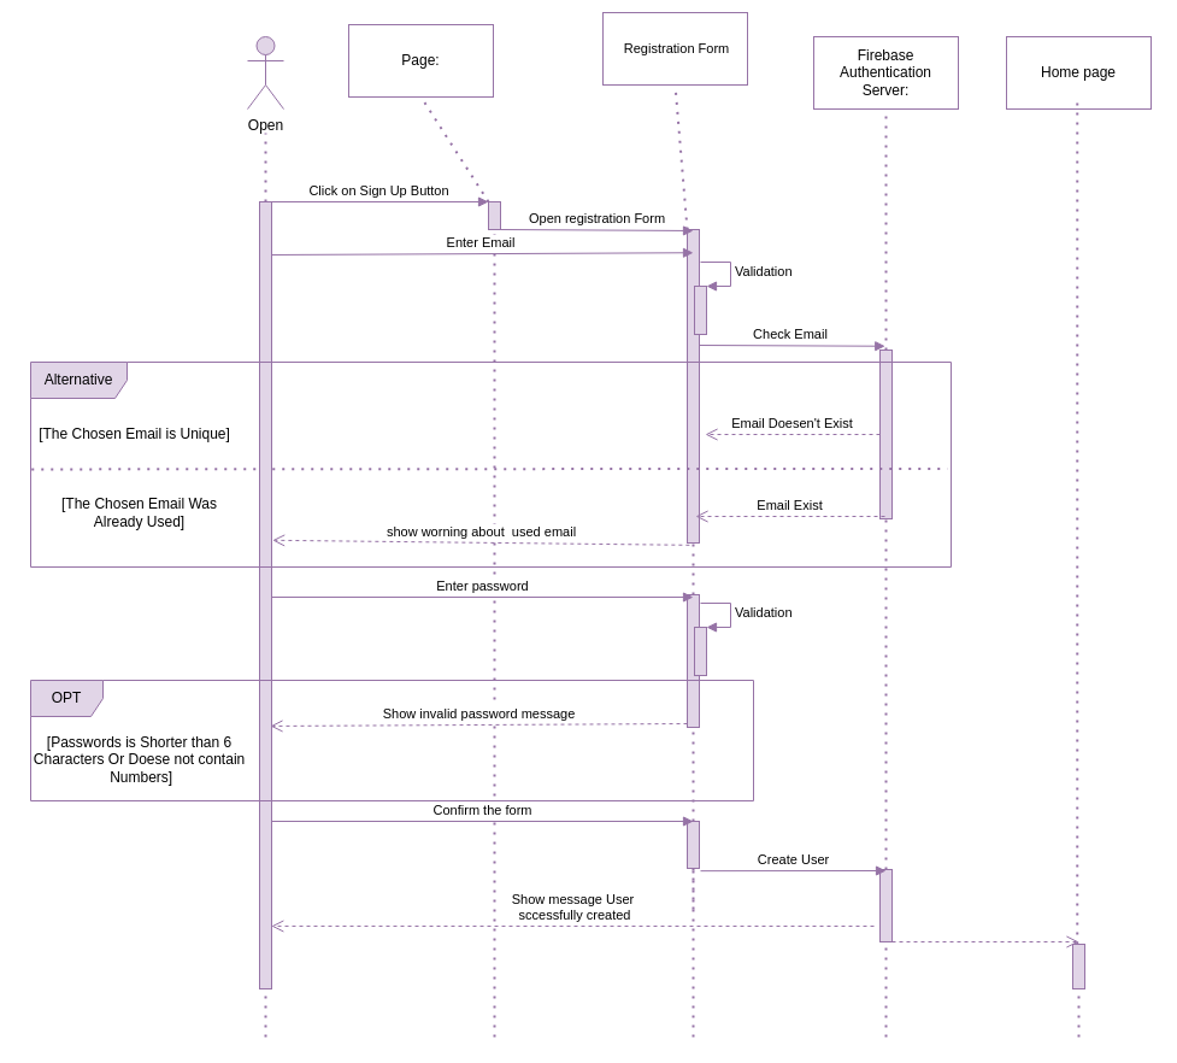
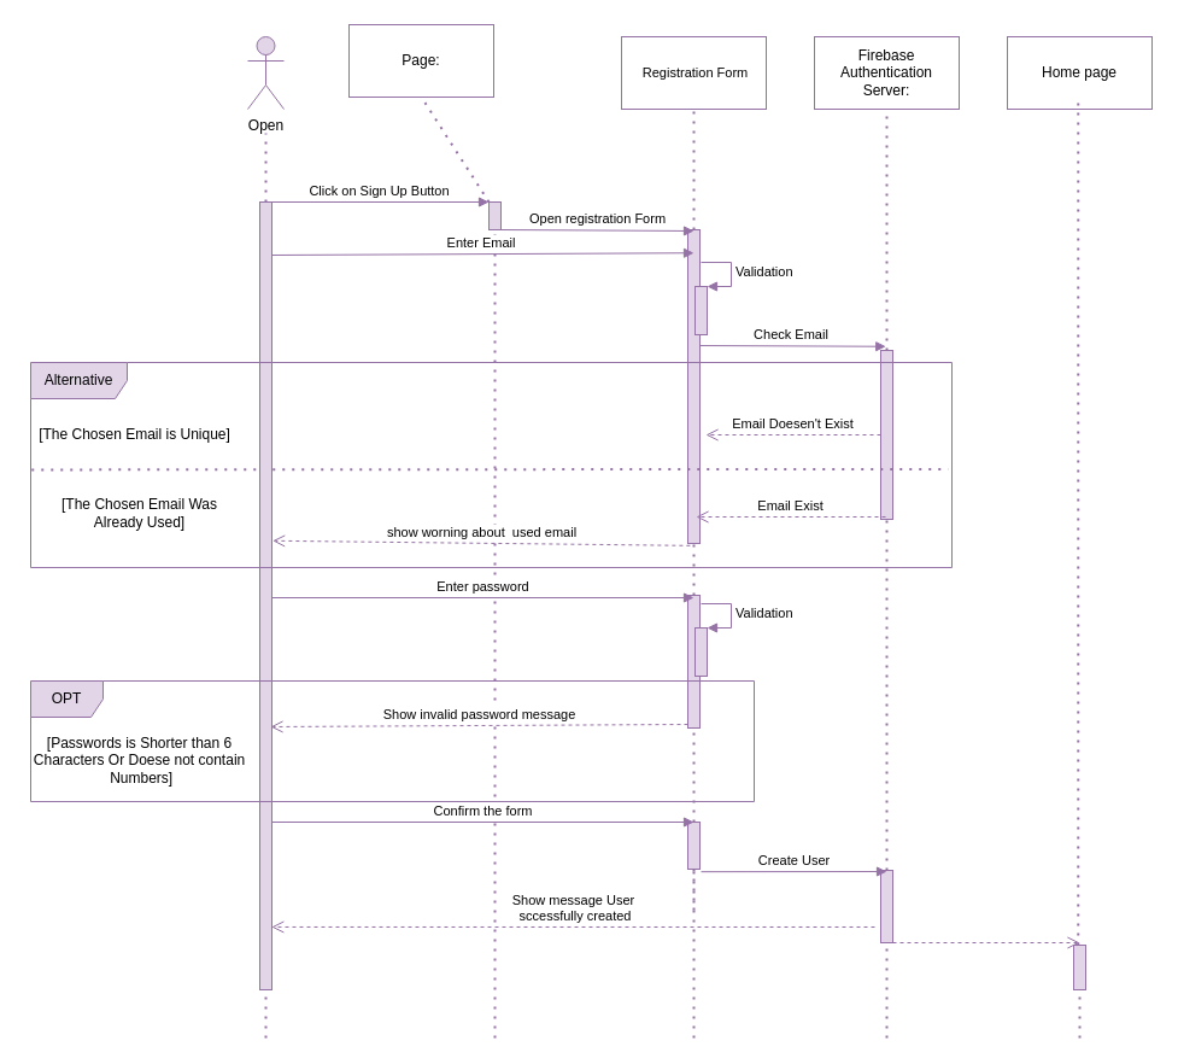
  <mxCell id="0" />
  <mxCell id="1" parent="0" />
  <mxCell id="2" value="" style="endArrow=none;dashed=1;html=1;dashPattern=1 3;strokeWidth=2;fillColor=#e1d5e7;strokeColor=#9673a6;" parent="1" source="32" edge="1"><mxGeometry width="50" height="50" relative="1" as="geometry"><mxPoint x="100" y="502.667" as="sourcePoint" /><mxPoint x="220" y="110" as="targetPoint" /></mxGeometry></mxCell>
  <mxCell id="3" value="Open" style="shape=umlActor;verticalLabelPosition=bottom;verticalAlign=top;html=1;fillColor=#e1d5e7;strokeColor=#9673a6;" parent="1" vertex="1"><mxGeometry x="205" y="30" width="30" height="60" as="geometry" /></mxCell>
  <mxCell id="4" value="Page:" style="rounded=0;whiteSpace=wrap;html=1;strokeColor=#9673a6;fillColor=none;" parent="1" vertex="1"><mxGeometry x="289" y="20" width="120" height="60" as="geometry" /></mxCell>
  <mxCell id="5" value="" style="endArrow=none;dashed=1;html=1;dashPattern=1 3;strokeWidth=2;entryX=0.5;entryY=1;entryDx=0;entryDy=0;fillColor=#e1d5e7;strokeColor=#9673a6;" parent="1" source="6" target="4" edge="1"><mxGeometry width="50" height="50" relative="1" as="geometry"><mxPoint x="410" y="490" as="sourcePoint" /><mxPoint x="580" y="230" as="targetPoint" /></mxGeometry></mxCell>
  <mxCell id="6" value="" style="html=1;points=[];perimeter=orthogonalPerimeter;fillColor=#e1d5e7;strokeColor=#9673a6;" parent="1" vertex="1"><mxGeometry x="405" y="167" width="10" height="23" as="geometry" /></mxCell>
  <mxCell id="7" value="" style="endArrow=none;dashed=1;html=1;dashPattern=1 3;strokeWidth=2;entryX=0.5;entryY=1;entryDx=0;entryDy=0;fillColor=#e1d5e7;strokeColor=#9673a6;" parent="1" target="6" edge="1"><mxGeometry width="50" height="50" relative="1" as="geometry"><mxPoint x="410" y="860" as="sourcePoint" /><mxPoint x="410" y="90" as="targetPoint" /></mxGeometry></mxCell>
  <mxCell id="8" value="Click on Sign Up Button" style="html=1;verticalAlign=bottom;endArrow=block;exitX=0.667;exitY=0;exitDx=0;exitDy=0;exitPerimeter=0;fillColor=#e1d5e7;strokeColor=#9673a6;" parent="1" source="32" target="6" edge="1"><mxGeometry width="80" relative="1" as="geometry"><mxPoint x="240" y="179" as="sourcePoint" /><mxPoint x="405" y="179" as="targetPoint" /></mxGeometry></mxCell>
- <mxCell id="9" value="&lt;span style=&quot;font-size: 11px ; background-color: rgb(255 , 255 , 255)&quot;&gt;&amp;nbsp;Registration Form&lt;/span&gt;" style="rounded=0;whiteSpace=wrap;html=1;strokeColor=#9673a6;fillColor=none;" parent="1" vertex="1"><mxGeometry x="500" y="10" width="120" height="60" as="geometry" /></mxCell>
+ <mxCell id="9" value="&lt;span style=&quot;font-size: 11px ; background-color: rgb(255 , 255 , 255)&quot;&gt;&amp;nbsp;Registration Form&lt;/span&gt;" style="rounded=0;whiteSpace=wrap;html=1;strokeColor=#9673a6;fillColor=none;" parent="1" vertex="1"><mxGeometry x="515" y="30" width="120" height="60" as="geometry" /></mxCell>
  <mxCell id="10" value="" style="endArrow=none;dashed=1;html=1;dashPattern=1 3;strokeWidth=2;entryX=0.5;entryY=1;entryDx=0;entryDy=0;fillColor=#e1d5e7;strokeColor=#9673a6;" parent="1" source="15" target="9" edge="1"><mxGeometry width="50" height="50" relative="1" as="geometry"><mxPoint x="575" y="500" as="sourcePoint" /><mxPoint x="745" y="230" as="targetPoint" /></mxGeometry></mxCell>
  <mxCell id="11" value="Firebase&lt;br&gt;Authentication Server:" style="rounded=0;whiteSpace=wrap;html=1;strokeColor=#9673a6;fillColor=none;" parent="1" vertex="1"><mxGeometry x="675" y="30" width="120" height="60" as="geometry" /></mxCell>
  <mxCell id="12" value="" style="endArrow=none;dashed=1;html=1;dashPattern=1 3;strokeWidth=2;entryX=0.5;entryY=1;entryDx=0;entryDy=0;fillColor=#e1d5e7;strokeColor=#9673a6;" parent="1" source="13" target="11" edge="1"><mxGeometry width="50" height="50" relative="1" as="geometry"><mxPoint x="735" y="510" as="sourcePoint" /><mxPoint x="905" y="230" as="targetPoint" /></mxGeometry></mxCell>
  <mxCell id="13" value="" style="html=1;points=[];perimeter=orthogonalPerimeter;fillColor=#e1d5e7;strokeColor=#9673a6;" parent="1" vertex="1"><mxGeometry x="730" y="290" width="10" height="140" as="geometry" /></mxCell>
  <mxCell id="14" value="" style="endArrow=none;dashed=1;html=1;dashPattern=1 3;strokeWidth=2;entryX=0.5;entryY=1;entryDx=0;entryDy=0;fillColor=#e1d5e7;strokeColor=#9673a6;" parent="1" source="39" target="13" edge="1"><mxGeometry width="50" height="50" relative="1" as="geometry"><mxPoint x="735" y="1200.784" as="sourcePoint" /><mxPoint x="735" y="90" as="targetPoint" /></mxGeometry></mxCell>
  <mxCell id="15" value="" style="html=1;points=[];perimeter=orthogonalPerimeter;fillColor=#e1d5e7;strokeColor=#9673a6;" parent="1" vertex="1"><mxGeometry x="570" y="190" width="10" height="260" as="geometry" /></mxCell>
  <mxCell id="16" value="" style="endArrow=none;dashed=1;html=1;dashPattern=1 3;strokeWidth=2;entryX=0.5;entryY=1;entryDx=0;entryDy=0;fillColor=#e1d5e7;strokeColor=#9673a6;" parent="1" source="27" target="15" edge="1"><mxGeometry width="50" height="50" relative="1" as="geometry"><mxPoint x="575" y="630" as="sourcePoint" /><mxPoint x="575" y="90" as="targetPoint" /></mxGeometry></mxCell>
  <mxCell id="17" value="" style="endArrow=none;dashed=1;html=1;dashPattern=1 3;strokeWidth=2;fillColor=#e1d5e7;strokeColor=#9673a6;" parent="1" edge="1"><mxGeometry width="50" height="50" relative="1" as="geometry"><mxPoint x="220" y="860" as="sourcePoint" /><mxPoint x="220" y="651" as="targetPoint" /></mxGeometry></mxCell>
  <mxCell id="18" value="Open registration Form" style="html=1;verticalAlign=bottom;endArrow=block;exitX=0.267;exitY=-0.005;exitDx=0;exitDy=0;exitPerimeter=0;fillColor=#e1d5e7;strokeColor=#9673a6;" parent="1" edge="1"><mxGeometry width="80" relative="1" as="geometry"><mxPoint x="415" y="190" as="sourcePoint" /><mxPoint x="575" y="191" as="targetPoint" /></mxGeometry></mxCell>
  <mxCell id="19" value="Enter Email&amp;nbsp;" style="html=1;verticalAlign=bottom;endArrow=block;exitX=0.267;exitY=-0.005;exitDx=0;exitDy=0;exitPerimeter=0;fillColor=#e1d5e7;strokeColor=#9673a6;entryX=0.5;entryY=0.087;entryDx=0;entryDy=0;entryPerimeter=0;" parent="1" edge="1"><mxGeometry width="80" relative="1" as="geometry"><mxPoint x="225" y="211" as="sourcePoint" /><mxPoint x="575" y="209.23" as="targetPoint" /></mxGeometry></mxCell>
  <mxCell id="20" value="Check Email&amp;nbsp;" style="html=1;verticalAlign=bottom;endArrow=block;exitX=0.267;exitY=-0.005;exitDx=0;exitDy=0;exitPerimeter=0;entryX=0.424;entryY=0.005;entryDx=0;entryDy=0;entryPerimeter=0;fillColor=#e1d5e7;strokeColor=#9673a6;" parent="1" edge="1"><mxGeometry width="80" relative="1" as="geometry"><mxPoint x="580" y="286" as="sourcePoint" /><mxPoint x="734.24" y="286.75" as="targetPoint" /></mxGeometry></mxCell>
  <mxCell id="21" value="" style="endArrow=none;dashed=1;html=1;dashPattern=1 3;strokeWidth=2;exitX=0.001;exitY=0.523;exitDx=0;exitDy=0;exitPerimeter=0;entryX=0.996;entryY=0.52;entryDx=0;entryDy=0;entryPerimeter=0;fillColor=#e1d5e7;strokeColor=#9673a6;" parent="1" source="51" target="51" edge="1"><mxGeometry width="50" height="50" relative="1" as="geometry"><mxPoint x="365" y="390" as="sourcePoint" /><mxPoint x="415" y="340" as="targetPoint" /></mxGeometry></mxCell>
  <mxCell id="22" value="[The Chosen Email is Unique]" style="text;html=1;align=center;verticalAlign=middle;resizable=0;points=[];autosize=1;" parent="1" vertex="1"><mxGeometry x="26.16" y="350" width="170" height="20" as="geometry" /></mxCell>
  <mxCell id="23" value="[The Chosen Email Was &lt;br&gt;Already Used]" style="text;html=1;align=center;verticalAlign=middle;resizable=0;points=[];autosize=1;" parent="1" vertex="1"><mxGeometry x="45" y="410" width="140" height="30" as="geometry" /></mxCell>
  <mxCell id="24" value="Email Doesen't Exist" style="html=1;verticalAlign=bottom;endArrow=open;dashed=1;endSize=8;fillColor=#e1d5e7;strokeColor=#9673a6;" parent="1" edge="1"><mxGeometry relative="1" as="geometry"><mxPoint x="730" y="360" as="sourcePoint" /><mxPoint x="585" y="360" as="targetPoint" /></mxGeometry></mxCell>
  <mxCell id="25" value="Email Exist" style="html=1;verticalAlign=bottom;endArrow=open;dashed=1;endSize=8;fillColor=#e1d5e7;strokeColor=#9673a6;" parent="1" edge="1"><mxGeometry relative="1" as="geometry"><mxPoint x="734" y="428" as="sourcePoint" /><mxPoint x="577" y="428" as="targetPoint" /></mxGeometry></mxCell>
  <mxCell id="26" value="show worning about&amp;nbsp; used email" style="html=1;verticalAlign=bottom;endArrow=open;dashed=1;endSize=8;fillColor=#e1d5e7;strokeColor=#9673a6;exitX=0.186;exitY=1.007;exitDx=0;exitDy=0;exitPerimeter=0;entryX=1.067;entryY=0.43;entryDx=0;entryDy=0;entryPerimeter=0;" parent="1" source="15" target="32" edge="1"><mxGeometry relative="1" as="geometry"><mxPoint x="552" y="480" as="sourcePoint" /><mxPoint x="220" y="480" as="targetPoint" /></mxGeometry></mxCell>
  <mxCell id="27" value="" style="html=1;points=[];perimeter=orthogonalPerimeter;fillColor=#e1d5e7;strokeColor=#9673a6;" parent="1" vertex="1"><mxGeometry x="570" y="493" width="10" height="110" as="geometry" /></mxCell>
  <mxCell id="28" value="" style="endArrow=none;dashed=1;html=1;dashPattern=1 3;strokeWidth=2;entryX=0.5;entryY=1;entryDx=0;entryDy=0;fillColor=#e1d5e7;strokeColor=#9673a6;" parent="1" target="27" edge="1"><mxGeometry width="50" height="50" relative="1" as="geometry"><mxPoint x="575" y="697" as="sourcePoint" /><mxPoint x="575" y="480" as="targetPoint" /></mxGeometry></mxCell>
  <mxCell id="29" value="Enter password" style="html=1;verticalAlign=bottom;endArrow=block;exitX=0.267;exitY=-0.005;exitDx=0;exitDy=0;exitPerimeter=0;fillColor=#e1d5e7;strokeColor=#9673a6;" parent="1" edge="1"><mxGeometry width="80" relative="1" as="geometry"><mxPoint x="225" y="495" as="sourcePoint" /><mxPoint x="575" y="495" as="targetPoint" /></mxGeometry></mxCell>
  <mxCell id="30" value="[Passwords is Shorter than 6 &lt;br&gt;Characters Or Doese not contain&lt;br&gt;&amp;nbsp;Numbers]" style="text;html=1;align=center;verticalAlign=middle;resizable=0;points=[];autosize=1;" parent="1" vertex="1"><mxGeometry x="20" y="605" width="190" height="50" as="geometry" /></mxCell>
  <mxCell id="31" value="Show invalid password message" style="html=1;verticalAlign=bottom;endArrow=open;dashed=1;endSize=8;fillColor=#e1d5e7;strokeColor=#9673a6;exitX=0.186;exitY=1.007;exitDx=0;exitDy=0;exitPerimeter=0;" parent="1" edge="1"><mxGeometry relative="1" as="geometry"><mxPoint x="570" y="600" as="sourcePoint" /><mxPoint x="224" y="602" as="targetPoint" /></mxGeometry></mxCell>
  <mxCell id="32" value="" style="html=1;points=[];perimeter=orthogonalPerimeter;fillColor=#e1d5e7;strokeColor=#9673a6;" parent="1" vertex="1"><mxGeometry x="215" y="167" width="10" height="653" as="geometry" /></mxCell>
  <mxCell id="33" value="" style="endArrow=none;dashed=1;html=1;dashPattern=1 3;strokeWidth=2;entryX=0.5;entryY=1;entryDx=0;entryDy=0;fillColor=#e1d5e7;strokeColor=#9673a6;" parent="1" source="36" edge="1"><mxGeometry width="50" height="50" relative="1" as="geometry"><mxPoint x="575" y="1410" as="sourcePoint" /><mxPoint x="575" y="760" as="targetPoint" /></mxGeometry></mxCell>
  <mxCell id="34" value="Home page" style="rounded=0;whiteSpace=wrap;html=1;strokeColor=#9673a6;fillColor=none;" parent="1" vertex="1"><mxGeometry x="835" y="30" width="120" height="60" as="geometry" /></mxCell>
  <mxCell id="35" value="" style="endArrow=none;dashed=1;html=1;dashPattern=1 3;strokeWidth=2;entryX=0.5;entryY=1;entryDx=0;entryDy=0;fillColor=#e1d5e7;strokeColor=#9673a6;" parent="1" source="42" edge="1"><mxGeometry width="50" height="50" relative="1" as="geometry"><mxPoint x="894" y="1131.667" as="sourcePoint" /><mxPoint x="893.75" y="83.5" as="targetPoint" /></mxGeometry></mxCell>
  <mxCell id="36" value="" style="html=1;points=[];perimeter=orthogonalPerimeter;fillColor=#e1d5e7;strokeColor=#9673a6;" parent="1" vertex="1"><mxGeometry x="570" y="681" width="10" height="39" as="geometry" /></mxCell>
  <mxCell id="37" value="" style="endArrow=none;dashed=1;html=1;dashPattern=1 3;strokeWidth=2;entryX=0.5;entryY=1;entryDx=0;entryDy=0;fillColor=#e1d5e7;strokeColor=#9673a6;" parent="1" target="36" edge="1"><mxGeometry width="50" height="50" relative="1" as="geometry"><mxPoint x="575" y="860" as="sourcePoint" /><mxPoint x="575" y="760" as="targetPoint" /></mxGeometry></mxCell>
  <mxCell id="38" value="Confirm the form" style="html=1;verticalAlign=bottom;endArrow=block;fillColor=#e1d5e7;strokeColor=#9673a6;" parent="1" edge="1"><mxGeometry width="80" relative="1" as="geometry"><mxPoint x="225" y="681" as="sourcePoint" /><mxPoint x="575" y="681" as="targetPoint" /></mxGeometry></mxCell>
  <mxCell id="39" value="" style="html=1;points=[];perimeter=orthogonalPerimeter;fillColor=#e1d5e7;strokeColor=#9673a6;" parent="1" vertex="1"><mxGeometry x="730" y="721" width="10" height="60" as="geometry" /></mxCell>
  <mxCell id="40" value="" style="endArrow=none;dashed=1;html=1;dashPattern=1 3;strokeWidth=2;entryX=0.5;entryY=1;entryDx=0;entryDy=0;fillColor=#e1d5e7;strokeColor=#9673a6;" parent="1" target="39" edge="1"><mxGeometry width="50" height="50" relative="1" as="geometry"><mxPoint x="735" y="860" as="sourcePoint" /><mxPoint x="735" y="430" as="targetPoint" /></mxGeometry></mxCell>
  <mxCell id="41" value="Create User" style="html=1;verticalAlign=bottom;endArrow=block;fillColor=#e1d5e7;strokeColor=#9673a6;" parent="1" edge="1"><mxGeometry width="80" relative="1" as="geometry"><mxPoint x="581" y="722.17" as="sourcePoint" /><mxPoint x="735" y="722" as="targetPoint" /></mxGeometry></mxCell>
  <mxCell id="42" value="" style="html=1;points=[];perimeter=orthogonalPerimeter;fillColor=#e1d5e7;strokeColor=#9673a6;" parent="1" vertex="1"><mxGeometry x="890" y="783" width="10" height="37" as="geometry" /></mxCell>
  <mxCell id="43" value="" style="endArrow=none;dashed=1;html=1;dashPattern=1 3;strokeWidth=2;entryX=0.5;entryY=1;entryDx=0;entryDy=0;fillColor=#e1d5e7;strokeColor=#9673a6;" parent="1" target="42" edge="1"><mxGeometry width="50" height="50" relative="1" as="geometry"><mxPoint x="895" y="860" as="sourcePoint" /><mxPoint x="893.75" y="83.5" as="targetPoint" /></mxGeometry></mxCell>
  <mxCell id="44" value="Show message User&lt;br&gt;&amp;nbsp;sccessfully created" style="html=1;verticalAlign=bottom;endArrow=open;dashed=1;endSize=8;entryX=0.27;entryY=0.714;entryDx=0;entryDy=0;entryPerimeter=0;fillColor=#e1d5e7;strokeColor=#9673a6;" parent="1" edge="1"><mxGeometry relative="1" as="geometry"><mxPoint x="725" y="768" as="sourcePoint" /><mxPoint x="224.8" y="767.96" as="targetPoint" /></mxGeometry></mxCell>
  <mxCell id="45" value="" style="html=1;verticalAlign=bottom;endArrow=open;dashed=1;endSize=8;fillColor=#e1d5e7;strokeColor=#9673a6;" parent="1" edge="1"><mxGeometry relative="1" as="geometry"><mxPoint x="740" y="781" as="sourcePoint" /><mxPoint x="895" y="781" as="targetPoint" /></mxGeometry></mxCell>
  <mxCell id="46" value="" style="html=1;points=[];perimeter=orthogonalPerimeter;fillColor=#e1d5e7;strokeColor=#9673a6;" parent="1" vertex="1"><mxGeometry x="576" y="237" width="10" height="40" as="geometry" /></mxCell>
  <mxCell id="47" value="Validation" style="edgeStyle=orthogonalEdgeStyle;html=1;align=left;spacingLeft=2;endArrow=block;rounded=0;entryX=1;entryY=0;fillColor=#e1d5e7;strokeColor=#9673a6;" parent="1" target="46" edge="1"><mxGeometry relative="1" as="geometry"><mxPoint x="581" y="217" as="sourcePoint" /><Array as="points"><mxPoint x="606" y="217" /></Array></mxGeometry></mxCell>
  <mxCell id="48" value="" style="html=1;points=[];perimeter=orthogonalPerimeter;fillColor=#e1d5e7;strokeColor=#9673a6;" parent="1" vertex="1"><mxGeometry x="576" y="520" width="10" height="40" as="geometry" /></mxCell>
  <mxCell id="49" value="Validation" style="edgeStyle=orthogonalEdgeStyle;html=1;align=left;spacingLeft=2;endArrow=block;rounded=0;entryX=1;entryY=0;fillColor=#e1d5e7;strokeColor=#9673a6;" parent="1" target="48" edge="1"><mxGeometry relative="1" as="geometry"><mxPoint x="581" y="500" as="sourcePoint" /><Array as="points"><mxPoint x="606" y="500" /></Array></mxGeometry></mxCell>
  <mxCell id="50" value="OPT" style="shape=umlFrame;whiteSpace=wrap;html=1;fillColor=#e1d5e7;strokeColor=#9673a6;" parent="1" vertex="1"><mxGeometry x="25" y="564" width="600" height="100" as="geometry" /></mxCell>
  <mxCell id="51" value="Alternative" style="shape=umlFrame;whiteSpace=wrap;html=1;width=80;height=30;fillColor=#e1d5e7;strokeColor=#9673a6;" parent="1" vertex="1"><mxGeometry x="25" y="300" width="764" height="170" as="geometry" /></mxCell>
